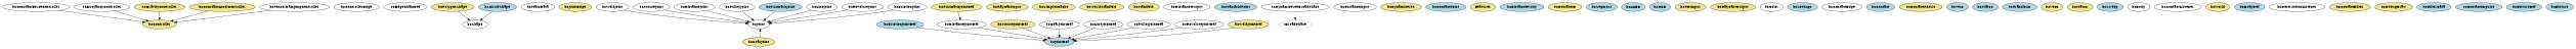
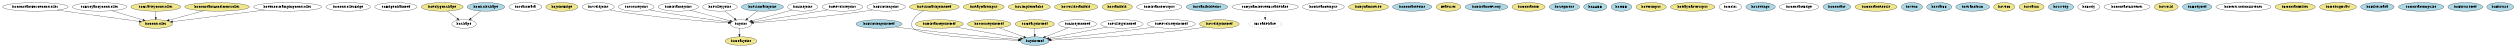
  strict digraph {
    node [fillcolor=white style=filled]
    n1 [fillcolor=khaki label=b2Controller]
    n2 [label=b2ConstantForceController]
    n3 [label=b2ControllerEdge]
    n4 [label=b2BuoyancyController]
    n5 [fillcolor=khaki label=b2GravityController]
    n6 [fillcolor=khaki label=b2ConstantAccelController]
    n7 [label=b2TensorDampingController]
    n8 [label=b2EdgeChainDef]
    n9 [fillcolor=khaki label=b2PolygonShape]
    n10 [label=b2Shape]
    n11 [fillcolor=lightblue label=b2CircleShape]
    n12 [label=b2MassData]
    n13 [fillcolor=khaki label=b2JointEdge]
    n14 [label=b2WeldJoint]
    n15 [label=b2Joint]
    n16 [label=b2MouseJoint]
    n17 [fillcolor=lightblue label=b2FrictionJointDef]
    n18 [fillcolor=lightblue label=b2JointDef]
    n19 [fillcolor=khaki label=b2PrismaticJointDef]
    n20 [fillcolor=khaki label=b2MouseJointDef]
-   n21 [label=b2GearJointDef]
+   n21 [fillcolor=khaki label=b2GearJointDef]
    n22 [fillcolor=khaki label=b2GearJoint]
    n23 [label=b2LineJointDef]
-   n24 [label=b2DistanceJointDef]
+   n24 [fillcolor=khaki label=b2DistanceJointDef]
    n25 [label=b2DistanceJoint]
    n26 [label=b2PulleyJointDef]
    n27 [label=b2PulleyJoint]
    n28 [fillcolor=lightblue label=b2PrismaticJoint]
    n29 [label=b2RevoluteJointDef]
    n30 [fillcolor=khaki label=b2WeldJointDef]
    n31 [label=b2LineJoint]
    n32 [label=b2RevoluteJoint]
    n33 [label=b2FrictionJoint]
    n34 [fillcolor=khaki label=b2RayCastInput]
    n35 [fillcolor=khaki label=b2SimplexCache]
    n36 [fillcolor=khaki label=b2WorldManifold]
    n37 [fillcolor=khaki label=b2Manifold]
    n38 [label=b2DistanceOutput]
    n39 [fillcolor=lightblue label=b2ManifoldPoint]
    n40 [label=b2DynamicTreeBroadPhase]
    n41 [label=IBroadPhase style="dotted,filled"]
    n42 [label=b2DistanceInput]
    n43 [fillcolor=khaki label=b2DynamicTree]
    n44 [fillcolor=lightblue label=b2ContactPoint]
    n45 [fillcolor=khaki label=Features]
    n46 [fillcolor=lightblue label=b2DistanceProxy]
    n47 [fillcolor=khaki label=b2ContactID]
    n48 [fillcolor=lightblue label=b2Segment]
    n49 [fillcolor=lightblue label=b2AABB]
    n50 [fillcolor=lightblue label=b2OBB]
    n51 [fillcolor=khaki label=b2TOIInput]
    n52 [fillcolor=khaki label=b2RayCastOutput]
    n53 [label=b2Color]
    n54 [fillcolor=lightblue label=b2Settings]
    n55 [label=b2ContactEdge]
    n56 [fillcolor=lightblue label=b2Contact]
    n57 [fillcolor=khaki label=b2ContactResult]
    n58 [fillcolor=lightblue label=b2Vec2]
    n59 [fillcolor=lightblue label=b2Mat33]
    n60 [fillcolor=lightblue label=b2Transform]
    n61 [fillcolor=khaki label=b2Vec3]
    n62 [fillcolor=khaki label=b2Mat22]
    n63 [fillcolor=lightblue label=b2Sweep]
    n64 [label=b2Body]
    n65 [label=b2ContactListener]
    n66 [fillcolor=khaki label=b2World]
    n67 [fillcolor=lightblue label=b2BodyDef]
    n68 [label=b2DestructionListener]
    n69 [fillcolor=khaki label=b3ContactFilter]
    n70 [fillcolor=khaki label=b2DebugDraw]
    n71 [fillcolor=lightblue label=b2FilterData]
    n72 [fillcolor=lightblue label=b2ContactImpulse]
    n73 [fillcolor=lightblue label=b2FixtureDef]
    n74 [fillcolor=lightblue label=b2Fixture]
    n2 -> n1
    n4 -> n1
    n5 -> n1
    n6 -> n1
    n7 -> n1
    n9 -> n10
    n11 -> n10
    n14 -> n15
    n16 -> n15
    n17 -> n18
-   n19 -> n24
+   n19 -> n18
    n20 -> n18
    n21 -> n18
-   n22 -> n15
+   n15 -> n22
    n23 -> n18
    n24 -> n18
    n25 -> n15
    n26 -> n18
    n27 -> n15
    n28 -> n15
    n29 -> n18
    n30 -> n18
    n31 -> n15
    n32 -> n15
    n33 -> n15
    n40 -> n41 [style=dotted]
  }
